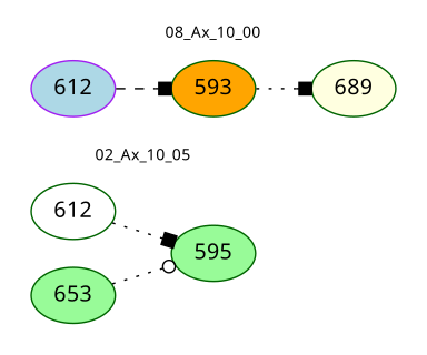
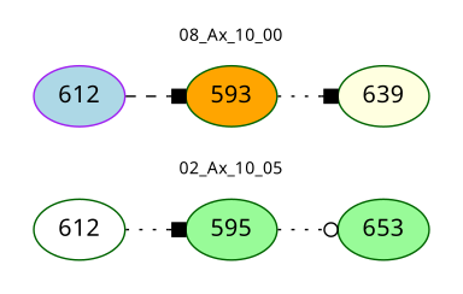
  digraph {
    fontname="Noto Sans"
    rankdir=LR
    node [color=darkgreen fillcolor=palegreen fontname="Noto Sans" style=filled]
    edge [arrowhead=box color=black fontname="Noto Sans" style=dotted]
    n1 [fillcolor=white label=612]
    n2 [label=595]
    n3 [label=653]
    n4 [color=purple fillcolor=lightblue label=612]
    n5 [fillcolor=orange label=593]
-   n6 [fillcolor=lightyellow label=689]
+   n6 [fillcolor=lightyellow label=639]
    subgraph cluster_1 {
      color=white
      fontsize=10
      label="02_Ax_10_05"
      n1
      n2
      n3
    }
    subgraph cluster_2 {
      color=white
      fontsize=10
      label="08_Ax_10_00"
      n4
      n5
      n6
    }
    n1 -> n2
-   n3 -> n2 [arrowhead=odot]
+   n2 -> n3 [arrowhead=odot]
    n4 -> n5 [style=dashed]
    n5 -> n6
  }
